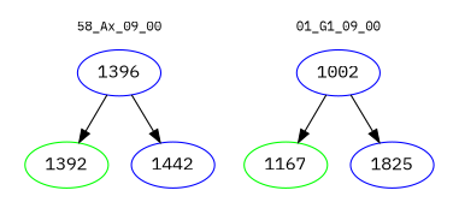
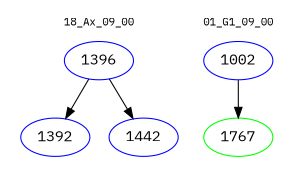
  digraph {
    fontname="IBM Plex Mono"
    node [color=blue fontname="IBM Plex Mono"]
    edge [color=black fontname="IBM Plex Mono"]
    n1 [label=1396]
-   n2 [color=green label=1392]
+   n2 [label=1392]
    n3 [label=1442]
    n4 [label=1002]
-   n5 [color=green label=1167]
-   n6 [label=1825]
+   n5 [color=green label=1767]
    subgraph cluster_1 {
      color=white
      fontsize=10
-     label="58_Ax_09_00"
+     label="18_Ax_09_00"
      n1
      n2
      n3
    }
    subgraph cluster_2 {
      color=white
      fontsize=10
      label="01_G1_09_00"
      n4
      n5
-     n6
    }
    n1 -> n2
    n1 -> n3
    n4 -> n5
-   n4 -> n6
  }
